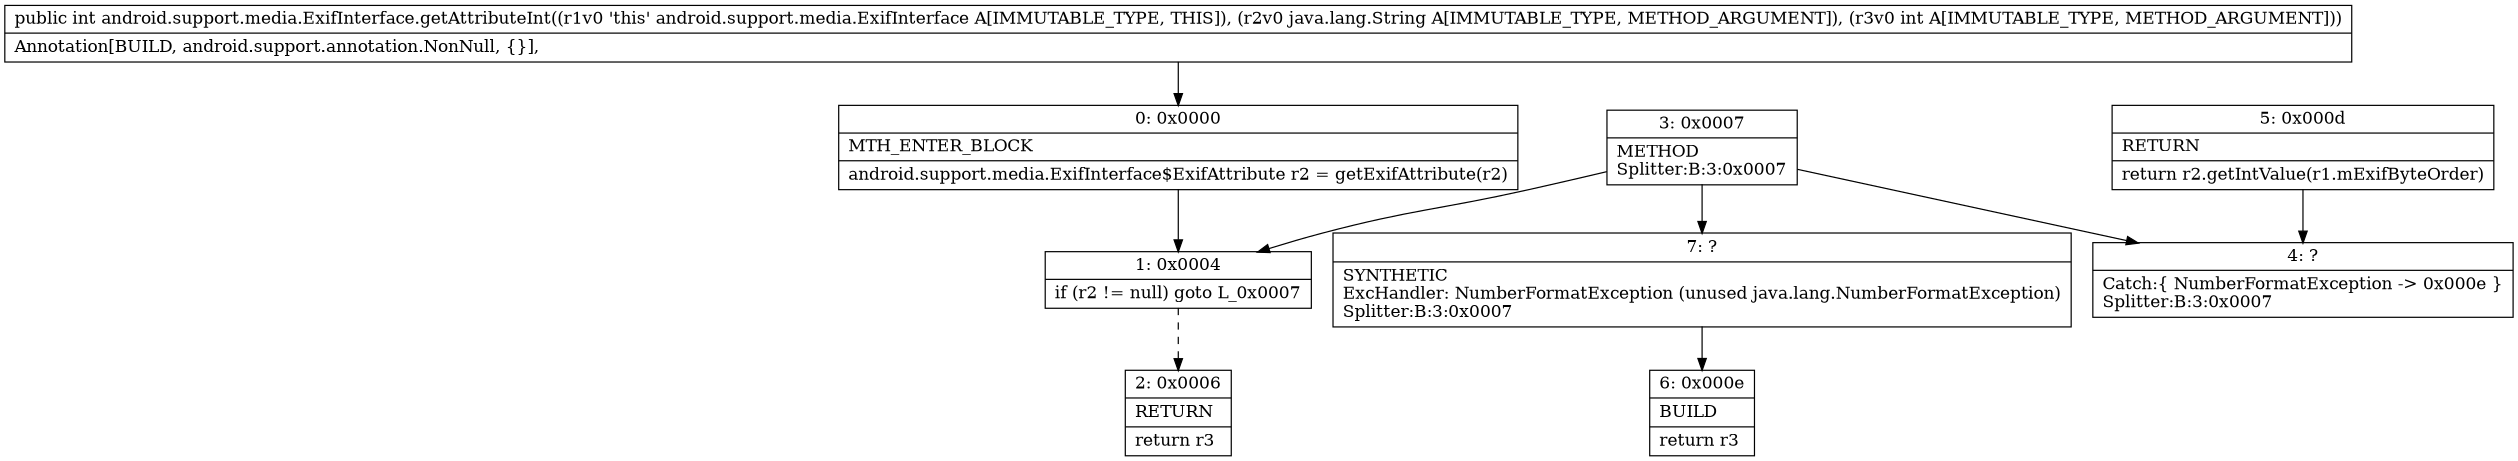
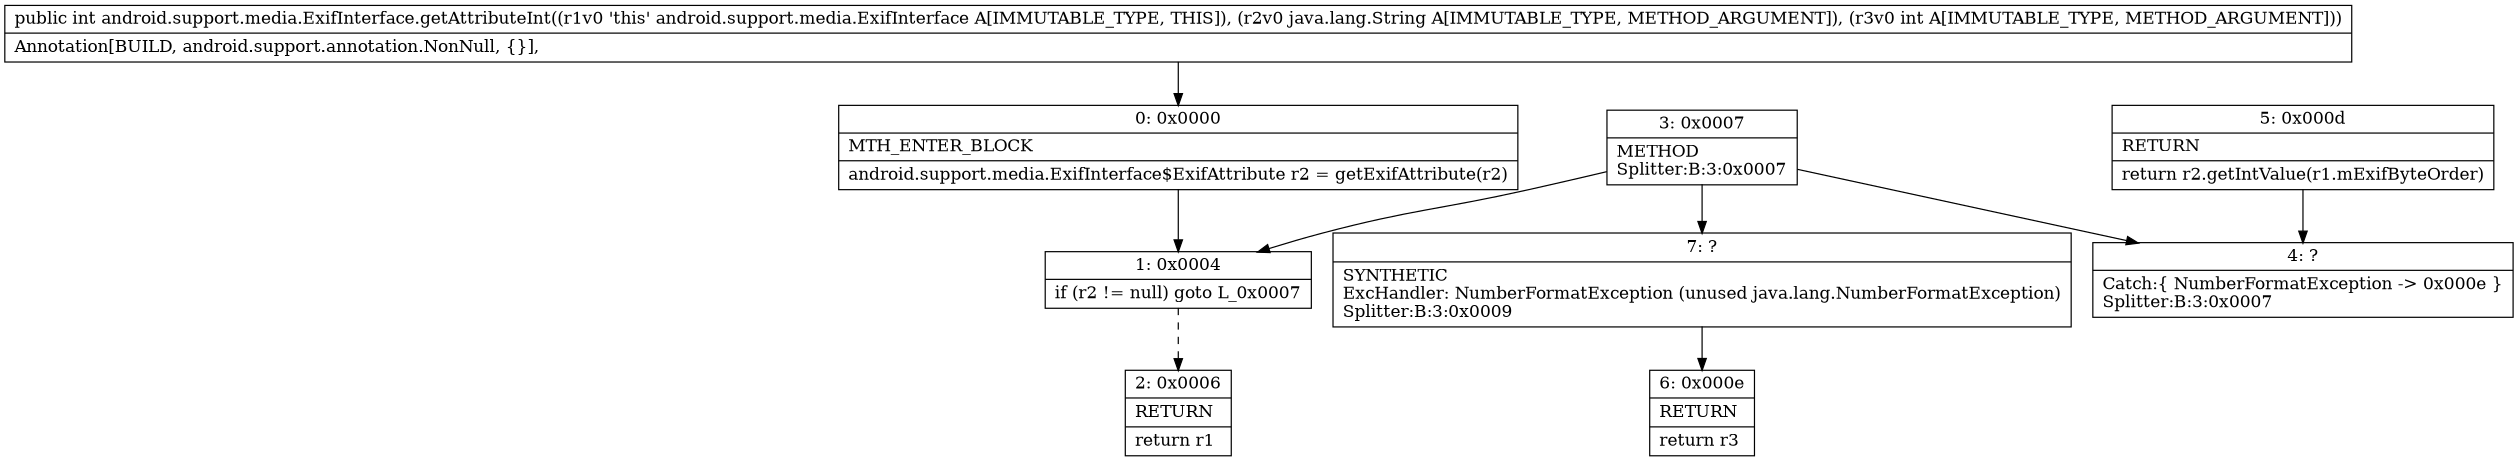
  digraph {
    node [shape=record]
    n1 [label="{0\:\ 0x0000|MTH_ENTER_BLOCK\l|android.support.media.ExifInterface$ExifAttribute r2 = getExifAttribute(r2)\l}"]
    n2 [label="{1\:\ 0x0004|if (r2 != null) goto L_0x0007\l}"]
-   n3 [label="{2\:\ 0x0006|RETURN\l|return r3\l}"]
+   n3 [label="{2\:\ 0x0006|RETURN\l|return r1\l}"]
    n4 [label="{3\:\ 0x0007|METHOD\lSplitter:B:3:0x0007\l}"]
    n5 [label="{4\:\ ?|Catch:\{ NumberFormatException \-\> 0x000e \}\lSplitter:B:3:0x0007\l}"]
-   n6 [label="{7\:\ ?|SYNTHETIC\lExcHandler: NumberFormatException (unused java.lang.NumberFormatException)\lSplitter:B:3:0x0007\l}"]
-   n7 [label="{6\:\ 0x000e|BUILD\l|return r3\l}"]
+   n6 [label="{7\:\ ?|SYNTHETIC\lExcHandler: NumberFormatException (unused java.lang.NumberFormatException)\lSplitter:B:3:0x0009\l}"]
+   n7 [label="{6\:\ 0x000e|RETURN\l|return r3\l}"]
    n8 [label="{5\:\ 0x000d|RETURN\l|return r2.getIntValue(r1.mExifByteOrder)\l}"]
    n9 [label="{public int android.support.media.ExifInterface.getAttributeInt((r1v0 'this' android.support.media.ExifInterface A[IMMUTABLE_TYPE, THIS]), (r2v0 java.lang.String A[IMMUTABLE_TYPE, METHOD_ARGUMENT]), (r3v0 int A[IMMUTABLE_TYPE, METHOD_ARGUMENT]))  | Annotation[BUILD, android.support.annotation.NonNull, \{\}], \l}"]
    n1 -> n2
    n2 -> n3 [style=dashed]
    n4 -> n2
    n4 -> n5
    n4 -> n6
    n6 -> n7
    n8 -> n5
    n9 -> n1
  }
